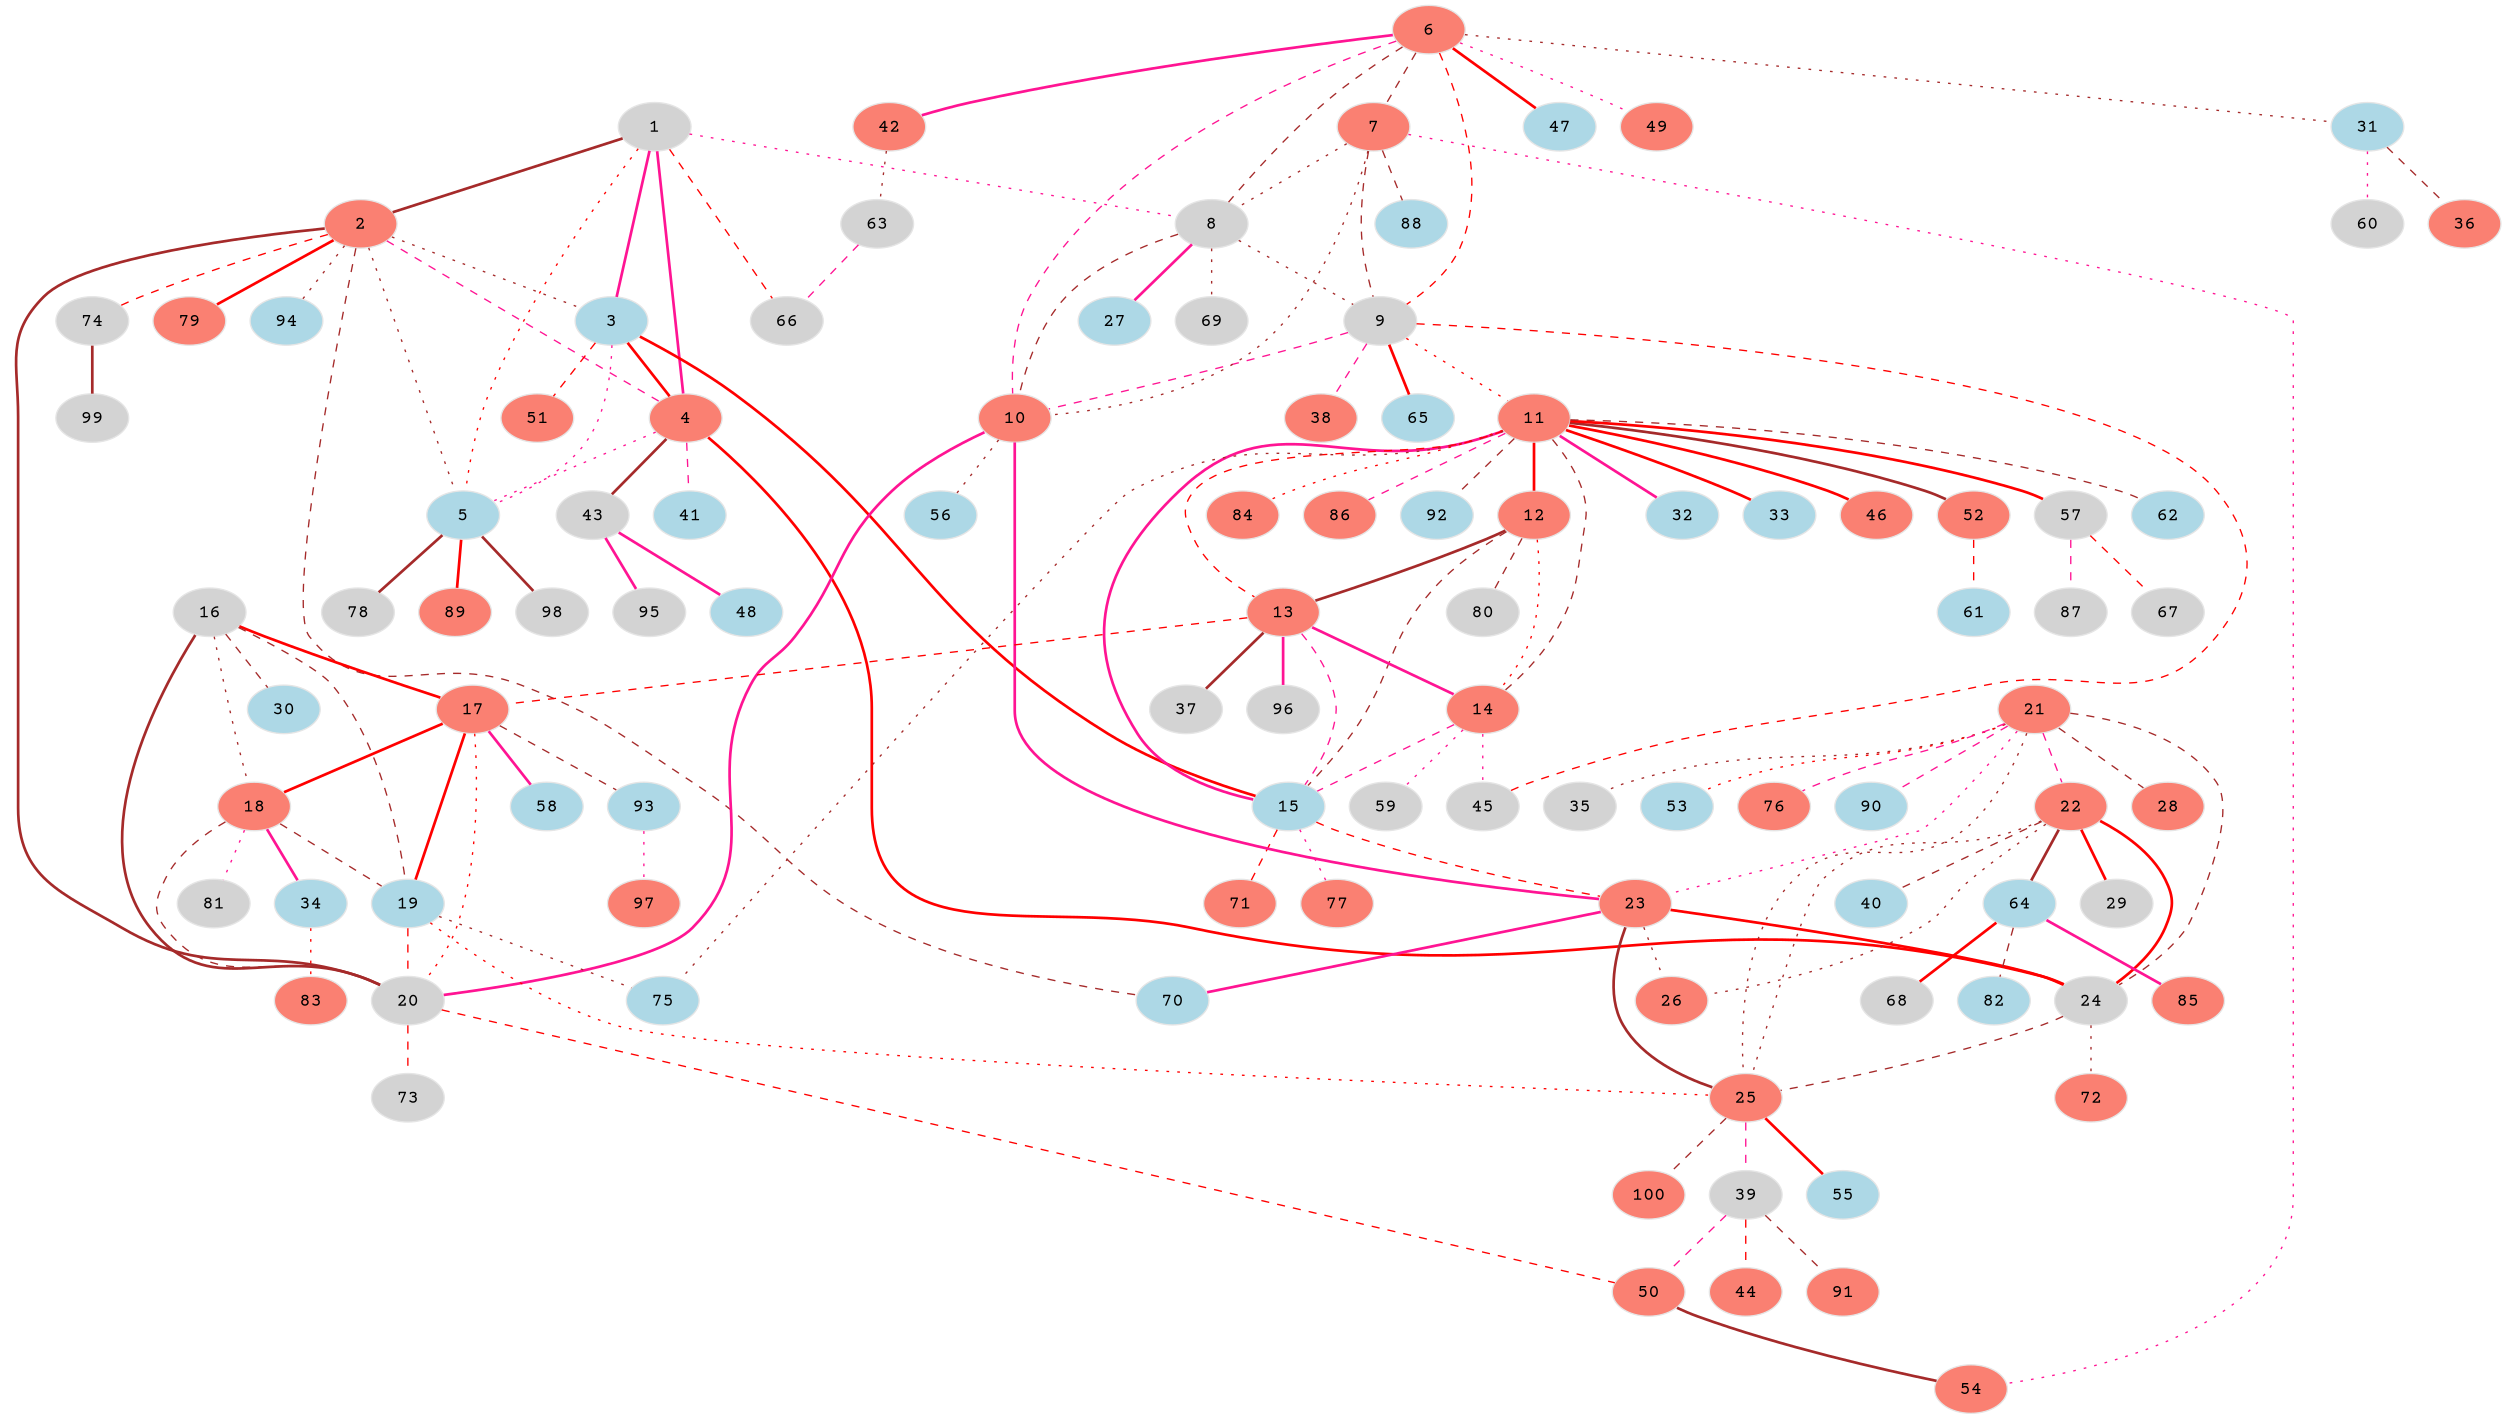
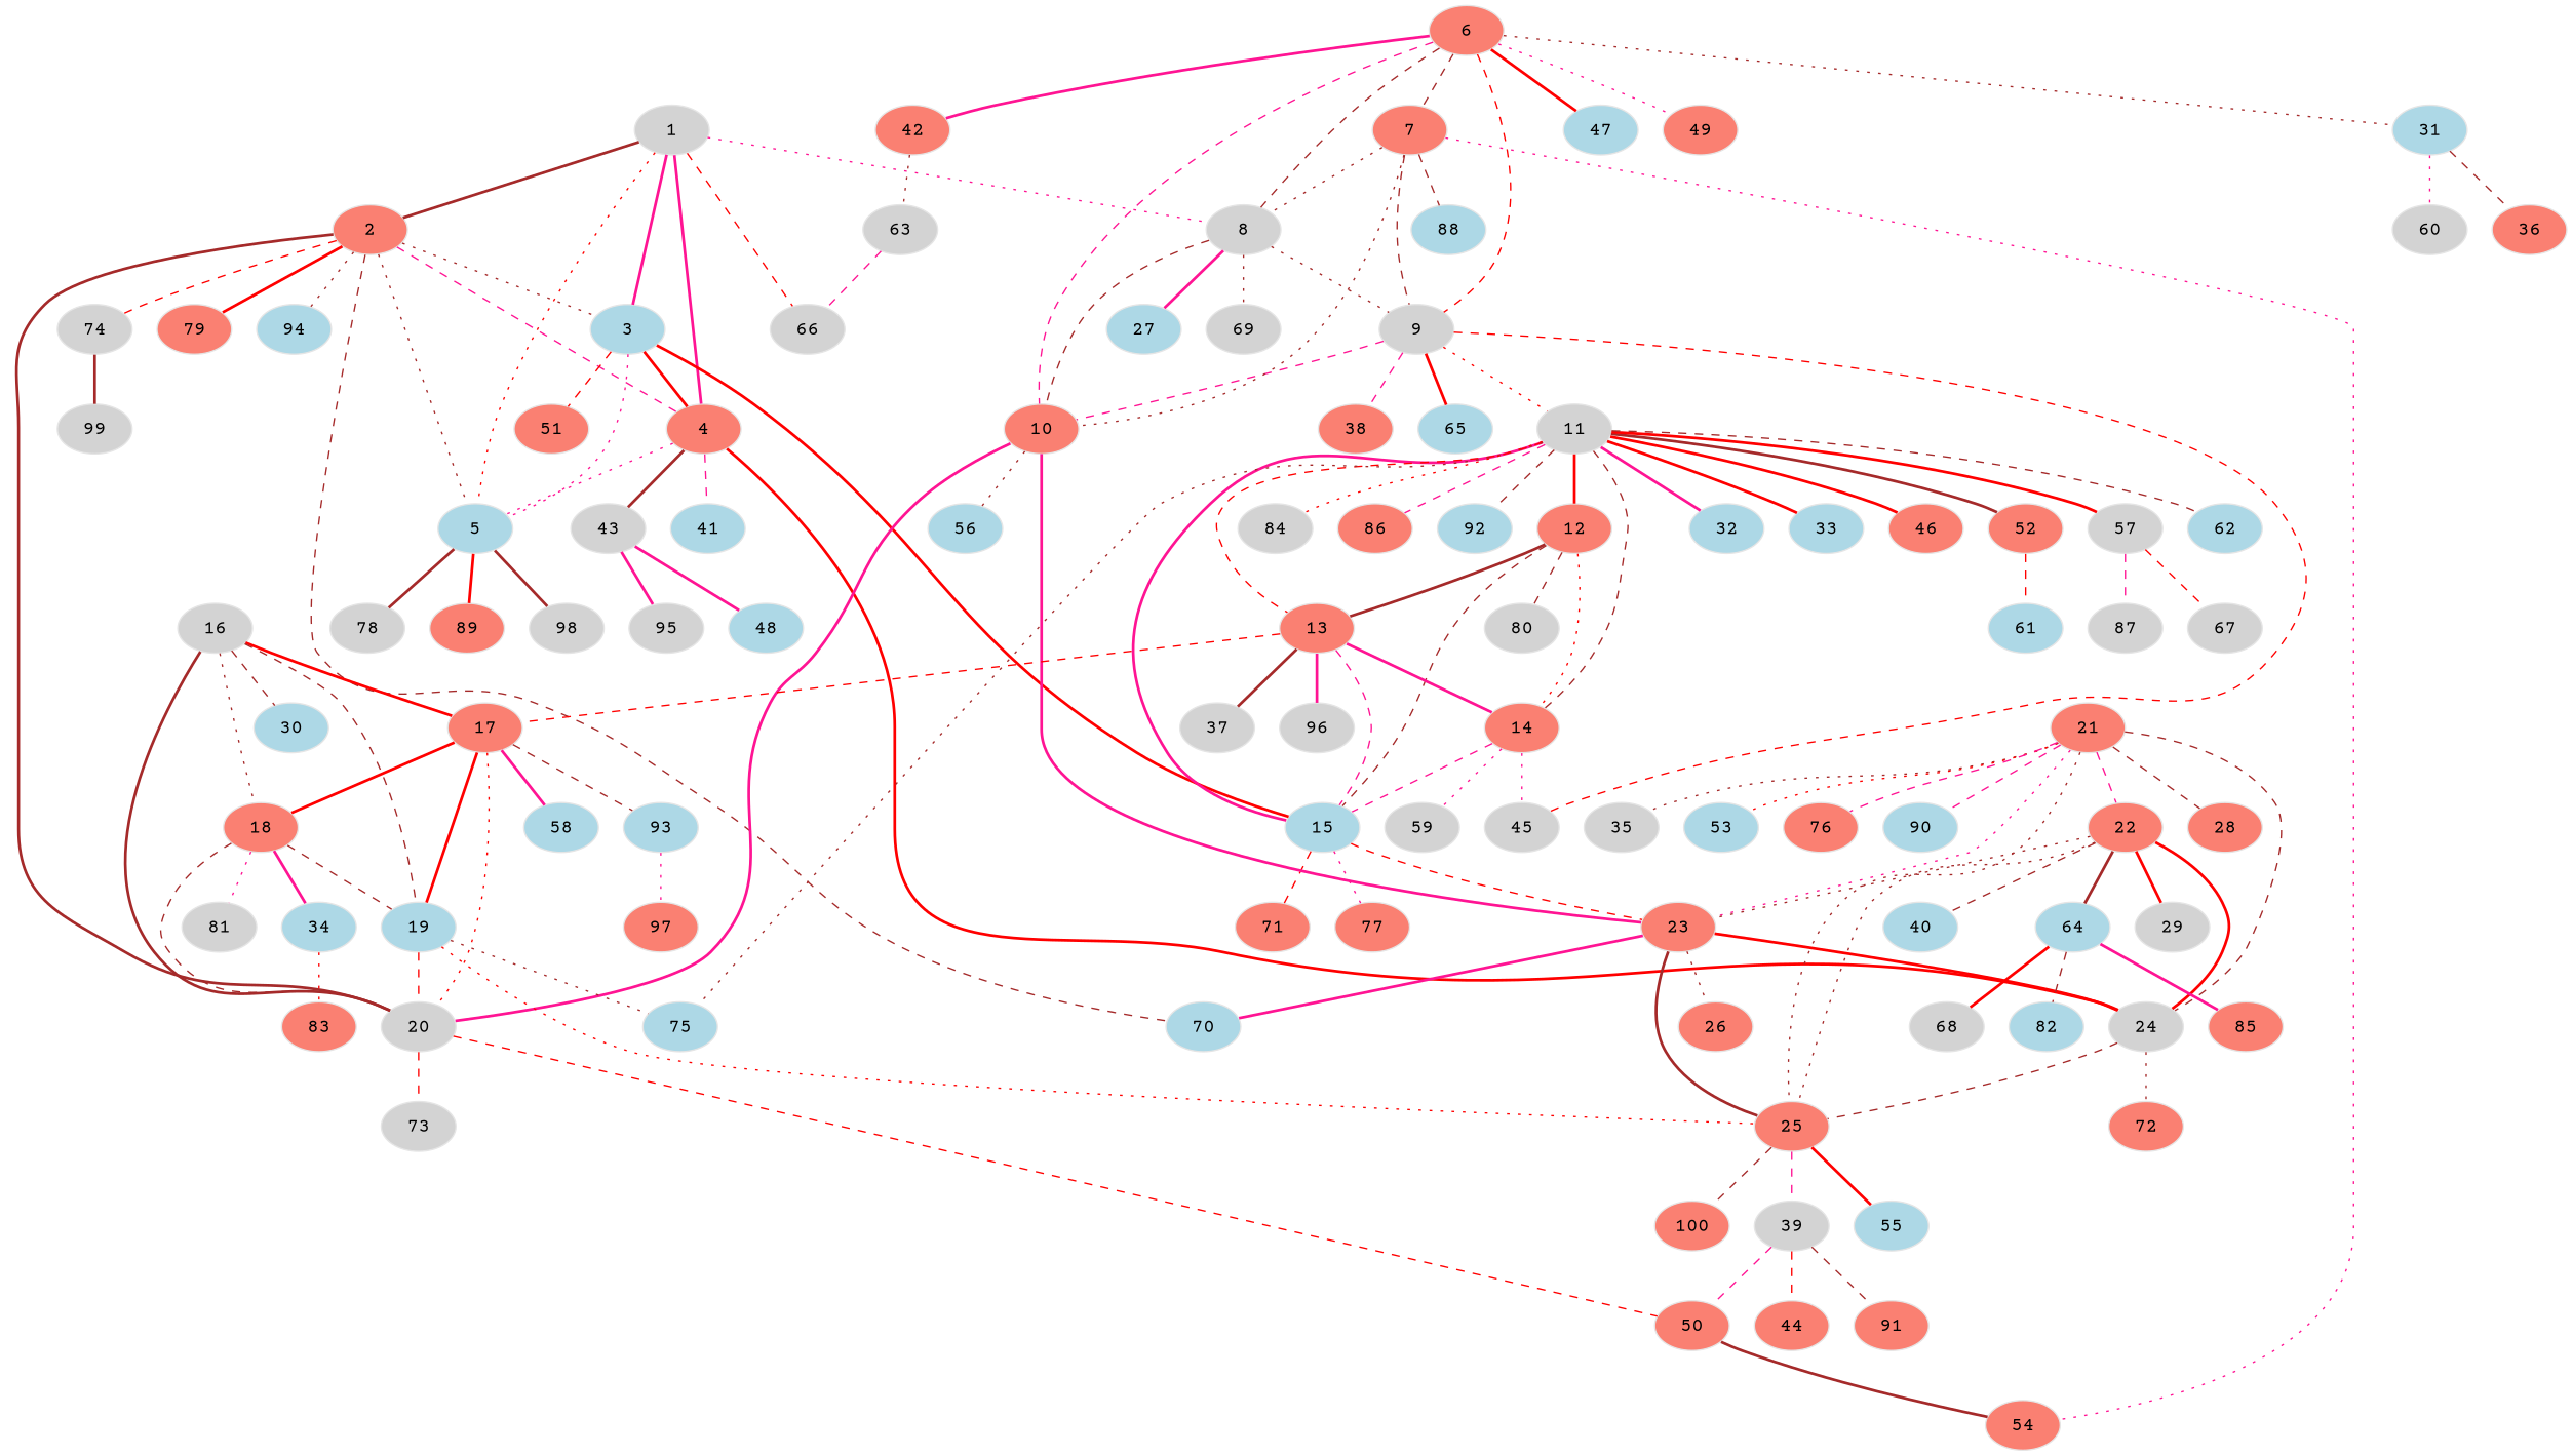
  graph {
    fontname="Courier Prime"
    node [color=gray90 fillcolor=salmon fontname="Courier Prime" style=filled]
    edge [color=brown fontname="Courier Prime" style=dashed]
    1 [fillcolor=lightgrey]
    2
    3 [fillcolor=lightblue]
    4
    5 [fillcolor=lightblue]
    8 [fillcolor=lightgrey]
    66 [fillcolor=lightgrey]
    20 [fillcolor=lightgrey]
    70 [fillcolor=lightblue]
    74 [fillcolor=lightgrey]
    79
    94 [fillcolor=lightblue]
    15 [fillcolor=lightblue]
    51
    24 [fillcolor=lightgrey]
    41 [fillcolor=lightblue]
    43 [fillcolor=lightgrey]
    78 [fillcolor=lightgrey]
    89
    98 [fillcolor=lightgrey]
    9 [fillcolor=lightgrey]
    10
    27 [fillcolor=lightblue]
    69 [fillcolor=lightgrey]
    50
    73 [fillcolor=lightgrey]
    99 [fillcolor=lightgrey]
    23
    71
    77
    25
    72
    48 [fillcolor=lightblue]
    95 [fillcolor=lightgrey]
    6
    7
    31 [fillcolor=lightblue]
    42
    47 [fillcolor=lightblue]
    49
    54
    88 [fillcolor=lightblue]
-   11
+   11 [fillcolor=lightgrey]
    38
    45 [fillcolor=lightgrey]
    65 [fillcolor=lightblue]
    56 [fillcolor=lightblue]
    36
    60 [fillcolor=lightgrey]
    63 [fillcolor=lightgrey]
    12
    13
    14
    32 [fillcolor=lightblue]
    33 [fillcolor=lightblue]
    46
    52
    57 [fillcolor=lightgrey]
    62 [fillcolor=lightblue]
    75 [fillcolor=lightblue]
-   84
+   84 [fillcolor=lightgrey]
    86
    92 [fillcolor=lightblue]
    26
    80 [fillcolor=lightgrey]
    17
    37 [fillcolor=lightgrey]
    96 [fillcolor=lightgrey]
    59 [fillcolor=lightgrey]
    61 [fillcolor=lightblue]
    67 [fillcolor=lightgrey]
    87 [fillcolor=lightgrey]
    18
    19 [fillcolor=lightblue]
    58 [fillcolor=lightblue]
    93 [fillcolor=lightblue]
    16 [fillcolor=lightgrey]
    30 [fillcolor=lightblue]
    34 [fillcolor=lightblue]
    81 [fillcolor=lightgrey]
    97
    83
    39 [fillcolor=lightgrey]
    55 [fillcolor=lightblue]
    100
    21
    22
    28
    35 [fillcolor=lightgrey]
    53 [fillcolor=lightblue]
    76
    90 [fillcolor=lightblue]
    29 [fillcolor=lightgrey]
    40 [fillcolor=lightblue]
    64 [fillcolor=lightblue]
    68 [fillcolor=lightgrey]
    82 [fillcolor=lightblue]
    85
    44
    91
    1 -- 2 [style=bold]
    1 -- 3 [color=deeppink style=bold]
    1 -- 4 [color=deeppink style=bold]
    1 -- 5 [color=red style=dotted]
    1 -- 8 [color=deeppink style=dotted]
    1 -- 66 [color=red]
    2 -- 3 [style=dotted]
    2 -- 4 [color=deeppink]
    2 -- 5 [style=dotted]
    2 -- 20 [style=bold]
    2 -- 70
    2 -- 74 [color=red]
    2 -- 79 [color=red style=bold]
    2 -- 94 [style=dotted]
    3 -- 4 [color=red style=bold]
    3 -- 5 [color=deeppink style=dotted]
    3 -- 15 [color=red style=bold]
    3 -- 51 [color=red]
    4 -- 5 [color=deeppink style=dotted]
    4 -- 24 [color=red style=bold]
    4 -- 41 [color=deeppink]
    4 -- 43 [style=bold]
    5 -- 78 [style=bold]
    5 -- 89 [color=red style=bold]
    5 -- 98 [style=bold]
    8 -- 9 [style=dotted]
    8 -- 10
    8 -- 27 [color=deeppink style=bold]
    8 -- 69 [style=dotted]
    20 -- 50 [color=red]
    20 -- 73 [color=red]
    74 -- 99 [style=bold]
    15 -- 23 [color=red]
    15 -- 71 [color=red]
    15 -- 77 [color=deeppink style=dotted]
    24 -- 25
    24 -- 72 [style=dotted]
    43 -- 48 [color=deeppink style=bold]
    43 -- 95 [color=deeppink style=bold]
    9 -- 10 [color=deeppink]
    9 -- 11 [color=red style=dotted]
    9 -- 38 [color=deeppink]
    9 -- 45 [color=red]
    9 -- 65 [color=red style=bold]
    10 -- 20 [color=deeppink style=bold]
    10 -- 23 [color=deeppink style=bold]
    10 -- 56 [style=dotted]
    50 -- 54 [style=bold]
    23 -- 70 [color=deeppink style=bold]
    23 -- 24 [color=red style=bold]
    23 -- 25 [style=bold]
    23 -- 26 [style=dotted]
    25 -- 39 [color=deeppink]
    25 -- 55 [color=red style=bold]
    25 -- 100
    6 -- 8
    6 -- 9 [color=red]
    6 -- 10 [color=deeppink]
    6 -- 7
    6 -- 31 [style=dotted]
    6 -- 42 [color=deeppink style=bold]
    6 -- 47 [color=red style=bold]
    6 -- 49 [color=deeppink style=dotted]
    7 -- 8 [style=dotted]
    7 -- 9
    7 -- 10 [style=dotted]
    7 -- 54 [color=deeppink style=dotted]
    7 -- 88
    31 -- 36
    31 -- 60 [color=deeppink style=dotted]
    42 -- 63 [style=dotted]
    11 -- 15 [color=deeppink style=bold]
    11 -- 12 [color=red style=bold]
    11 -- 13 [color=red]
    11 -- 14
    11 -- 32 [color=deeppink style=bold]
    11 -- 33 [color=red style=bold]
    11 -- 46 [color=red style=bold]
    11 -- 52 [style=bold]
    11 -- 57 [color=red style=bold]
    11 -- 62
    11 -- 75 [style=dotted]
    11 -- 84 [color=red style=dotted]
    11 -- 86 [color=deeppink]
    11 -- 92
    63 -- 66 [color=deeppink]
    12 -- 15
    12 -- 13 [style=bold]
    12 -- 14 [color=red style=dotted]
    12 -- 80
    13 -- 15 [color=deeppink]
    13 -- 14 [color=deeppink style=bold]
    13 -- 17 [color=red]
    13 -- 37 [style=bold]
    13 -- 96 [color=deeppink style=bold]
    14 -- 15 [color=deeppink]
    14 -- 45 [color=deeppink style=dotted]
    14 -- 59 [color=deeppink style=dotted]
    52 -- 61 [color=red]
    57 -- 67 [color=red]
    57 -- 87 [color=deeppink]
    17 -- 20 [color=red style=dotted]
    17 -- 18 [color=red style=bold]
    17 -- 19 [color=red style=bold]
    17 -- 58 [color=deeppink style=bold]
    17 -- 93
    18 -- 20
    18 -- 19
    18 -- 34 [color=deeppink style=bold]
    18 -- 81 [color=deeppink style=dotted]
    19 -- 20 [color=red]
    19 -- 25 [color=red style=dotted]
    19 -- 75 [style=dotted]
    93 -- 97 [color=deeppink style=dotted]
    16 -- 20 [style=bold]
    16 -- 17 [color=red style=bold]
    16 -- 18 [style=dotted]
    16 -- 19
    16 -- 30
    34 -- 83 [color=red style=dotted]
    39 -- 50 [color=deeppink]
    39 -- 44 [color=red]
    39 -- 91
    21 -- 24
    21 -- 23 [color=deeppink style=dotted]
    21 -- 25 [style=dotted]
    21 -- 22 [color=deeppink]
    21 -- 28
    21 -- 35 [style=dotted]
    21 -- 53 [color=red style=dotted]
    21 -- 76 [color=deeppink]
    21 -- 90 [color=deeppink]
    22 -- 24 [color=red style=bold]
-   22 -- 26 [style=dotted]
+   22 -- 23 [style=dotted]
    22 -- 25 [style=dotted]
    22 -- 29 [color=red style=bold]
    22 -- 40
    22 -- 64 [style=bold]
    64 -- 68 [color=red style=bold]
    64 -- 82
    64 -- 85 [color=deeppink style=bold]
  }
